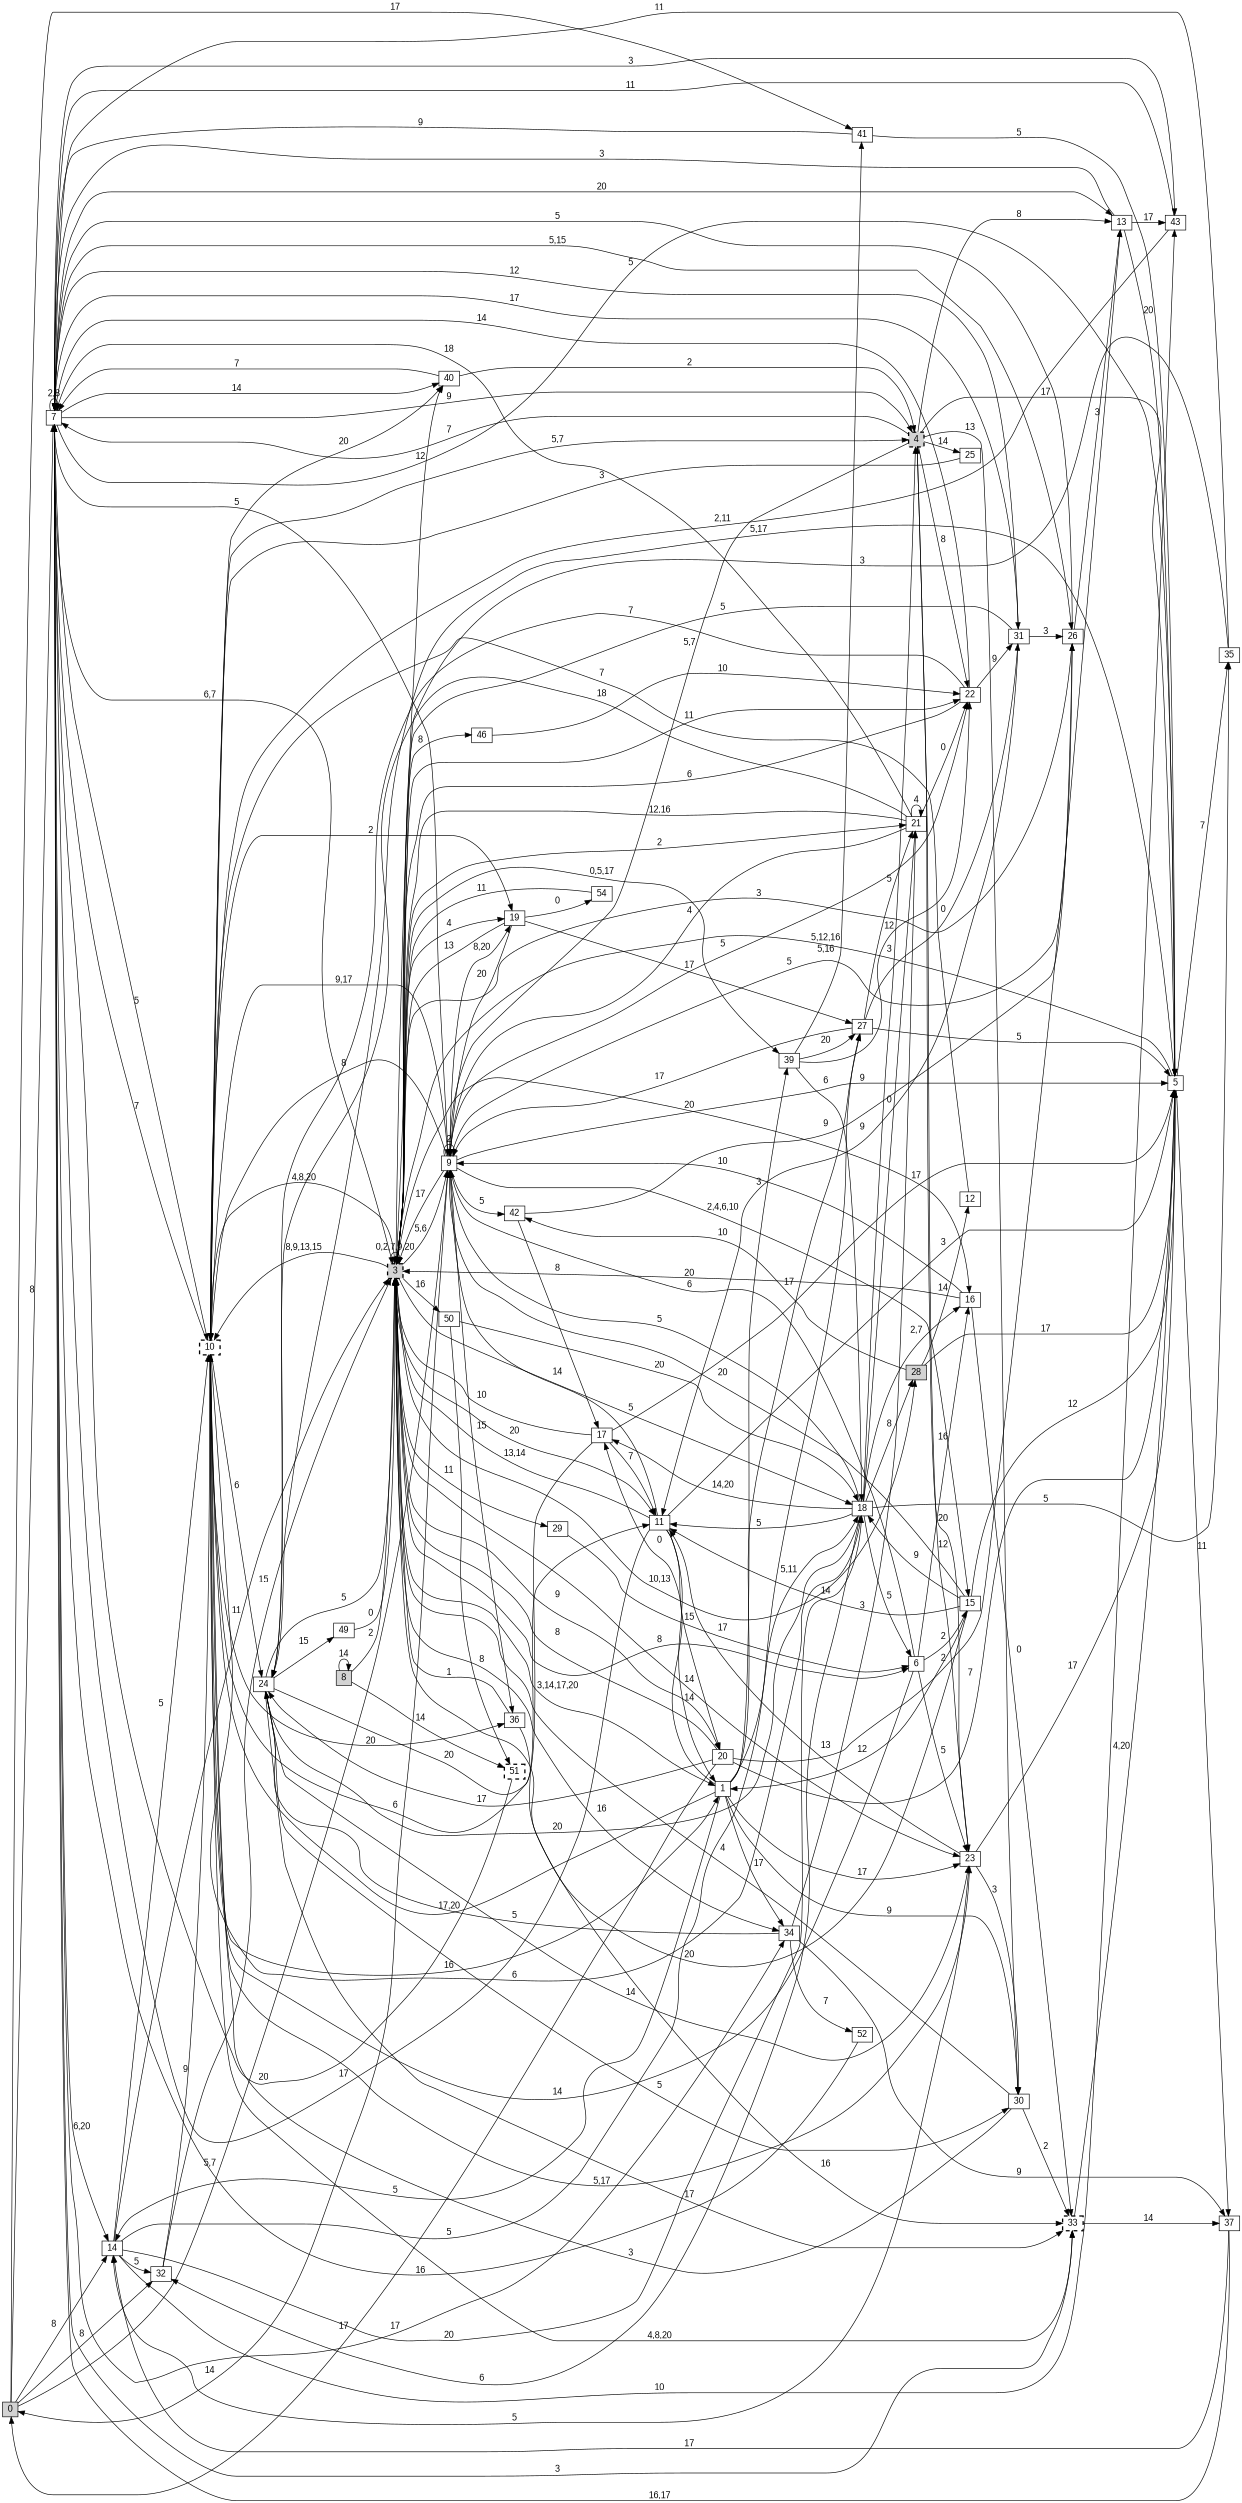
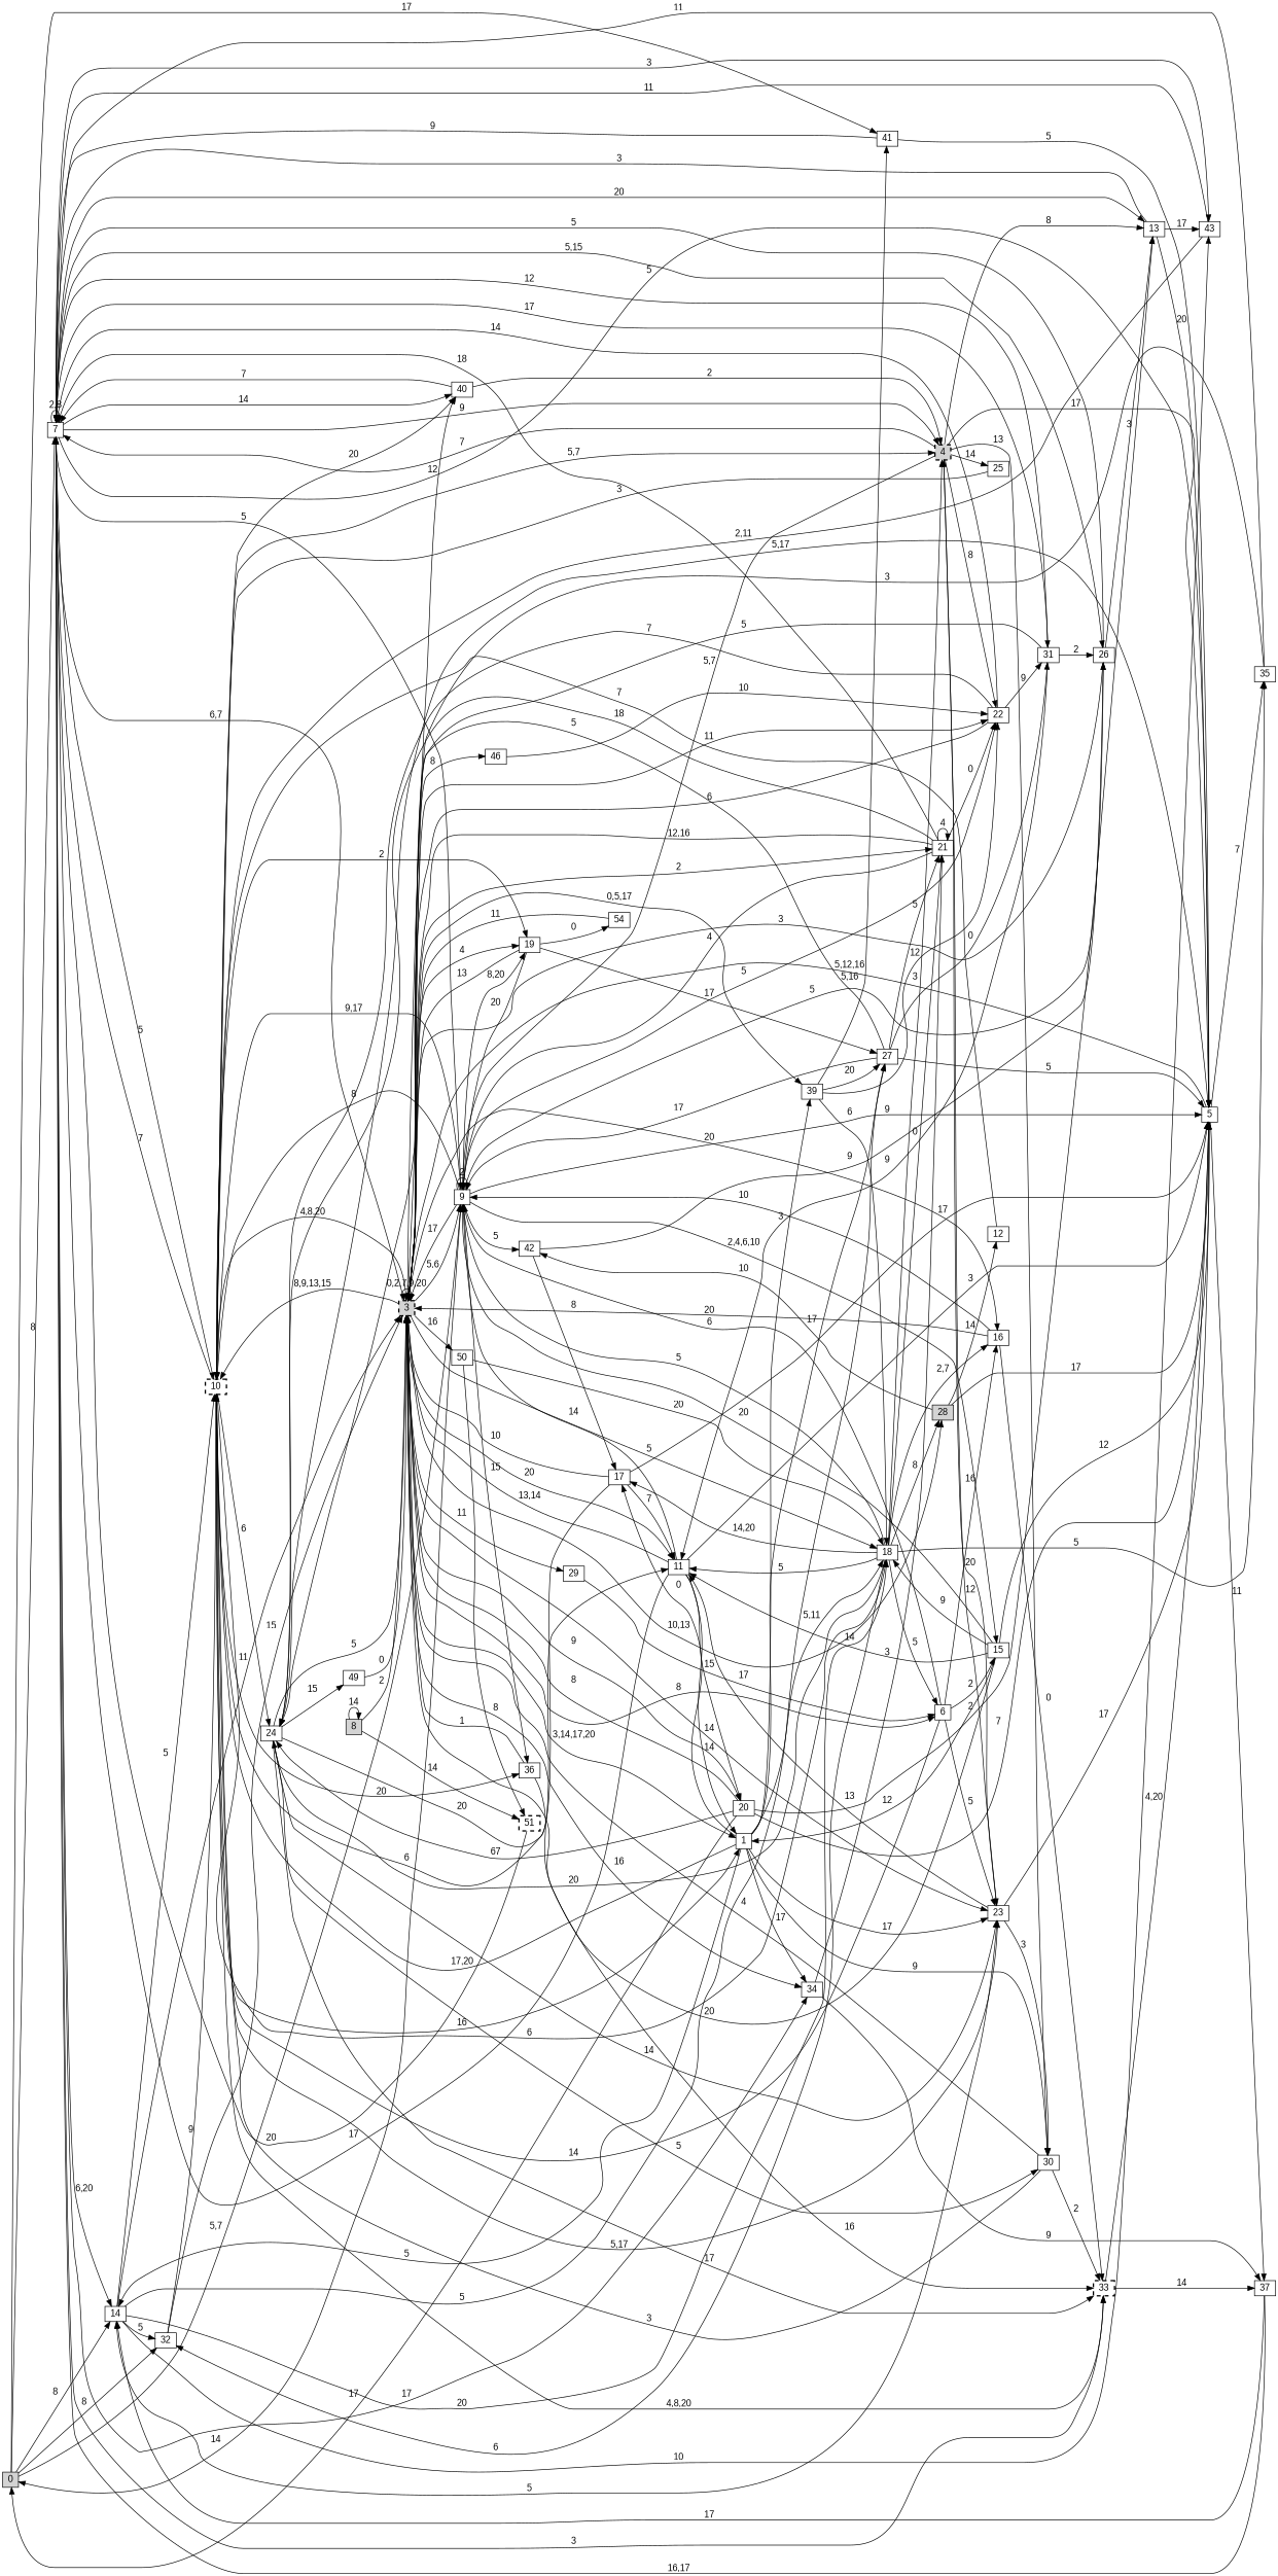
  digraph {
    rankdir=LR
    node [fontname=Arial shape=box]
    edge [fontname=Arial]
    n1 [height=0.1 label=0 style=filled width=0.1]
    n2 [height=0.1 label=7 width=0.1]
    n3 [height=0.1 label=9 width=0.1]
    n4 [height=0.1 label=14 width=0.1]
    n5 [height=0.1 label=32 width=0.1]
    n6 [height=0.1 label=41 width=0.1]
    n7 [height=0.1 label=10 style="bold,dashed" width=0.1]
    n8 [height=0.1 label=34 width=0.1]
    n9 [height=0.1 label=3 style="filled,bold,dashed" width=0.1]
    n10 [height=0.1 label=40 width=0.1]
    n11 [height=0.1 label=4 style="filled,bold,dashed" width=0.1]
    n12 [height=0.1 label=5 width=0.1]
    n13 [height=0.1 label=13 width=0.1]
    n14 [height=0.1 label=26 width=0.1]
    n15 [height=0.1 label=31 width=0.1]
    n16 [height=0.1 label=33 style="bold,dashed" width=0.1]
    n17 [height=0.1 label=43 width=0.1]
    n18 [height=0.1 label=19 width=0.1]
    n19 [height=0.1 label=22 width=0.1]
    n20 [height=0.1 label=15 width=0.1]
    n21 [height=0.1 label=36 width=0.1]
    n22 [height=0.1 label=42 width=0.1]
    n23 [height=0.1 label=18 width=0.1]
    n24 [height=0.1 label=27 width=0.1]
    n25 [height=0.1 label=1 width=0.1]
    n26 [height=0.1 label=17 width=0.1]
    n27 [height=0.1 label=23 width=0.1]
    n28 [height=0.1 label=30 width=0.1]
    n29 [height=0.1 label=39 width=0.1]
    n30 [height=0.1 label=24 width=0.1]
    n31 [height=0.1 label=11 width=0.1]
    n32 [height=0.1 label=6 width=0.1]
    n33 [height=0.1 label=16 width=0.1]
    n34 [height=0.1 label=21 width=0.1]
    n35 [height=0.1 label=28 style=filled width=0.1]
    n36 [height=0.1 label=35 width=0.1]
    n37 [height=0.1 label=37 width=0.1]
-   n38 [height=0.1 label=52 width=0.1]
    n39 [height=0.1 label=20 width=0.1]
    n40 [height=0.1 label=29 width=0.1]
    n41 [height=0.1 label=46 width=0.1]
    n42 [height=0.1 label=50 width=0.1]
    n43 [height=0.1 label=54 width=0.1]
    n44 [height=0.1 label=12 width=0.1]
    n45 [height=0.1 label=51 style="bold,dashed" width=0.1]
    n46 [height=0.1 label=25 width=0.1]
    n47 [height=0.1 label=49 width=0.1]
    n48 [height=0.1 label=8 style=filled width=0.1]
    n1 -> n2 [label=8]
    n1 -> n3 [label="5,7"]
    n1 -> n4 [label=8]
    n1 -> n5 [label=8]
    n1 -> n6 [label=17]
    n2 -> n2 [label="2,8"]
    n2 -> n4 [label="6,20"]
    n2 -> n7 [label=5]
    n2 -> n8 [label=17]
    n2 -> n9 [label="6,7"]
    n2 -> n10 [label=14]
    n2 -> n11 [label=9]
    n2 -> n12 [label=5]
    n2 -> n13 [label=20]
    n2 -> n14 [label="5,15"]
    n2 -> n15 [label=12]
    n2 -> n16 [label=3]
    n2 -> n17 [label=3]
    n3 -> n1 [label=14]
    n3 -> n2 [label=5]
    n3 -> n3 [label=2]
    n3 -> n7 [label=8]
    n3 -> n9 [label=17]
    n3 -> n12 [label=9]
    n3 -> n14 [label=5]
    n3 -> n18 [label="8,20"]
    n3 -> n19 [label=5]
    n3 -> n20 [label="2,4,6,10"]
    n3 -> n21 [label=15]
    n3 -> n22 [label=5]
    n4 -> n5 [label=5]
    n4 -> n7 [label=5]
    n4 -> n9 [label=11]
    n4 -> n17 [label=10]
    n4 -> n23 [label=20]
    n4 -> n24 [label=5]
    n5 -> n7 [label=9]
    n5 -> n9 [label=15]
    n6 -> n2 [label=9]
    n6 -> n12 [label=5]
    n7 -> n2 [label=7]
    n7 -> n3 [label="9,17"]
    n7 -> n9 [label="4,8,20"]
    n7 -> n10 [label=20]
    n7 -> n11 [label="5,7"]
    n7 -> n16 [label="4,8,20"]
    n7 -> n18 [label=2]
    n7 -> n21 [label=20]
    n7 -> n23 [label=6]
    n7 -> n25 [label=16]
    n7 -> n27 [label="5,17"]
    n7 -> n30 [label=6]
-   n8 -> n30 [label=5]
+   n24 -> n30 [label=5]
    n8 -> n34 [label=3]
    n8 -> n37 [label=9]
-   n8 -> n38 [label=7]
    n9 -> n3 [label="5,6"]
    n9 -> n7 [label="8,9,13,15"]
    n9 -> n8 [label=16]
    n9 -> n9 [label="0,2,7,9,20"]
    n9 -> n10 [label=12]
    n9 -> n18 [label=4]
    n9 -> n19 [label=11]
    n9 -> n23 [label=5]
    n9 -> n25 [label="3,14,17,20"]
    n9 -> n27 [label=14]
    n9 -> n29 [label="0,5,17"]
    n9 -> n31 [label=20]
    n9 -> n32 [label=8]
    n9 -> n33 [label=20]
    n9 -> n34 [label=2]
    n9 -> n35 [label="10,13"]
    n9 -> n39 [label=9]
    n9 -> n40 [label=11]
    n9 -> n41 [label=8]
    n9 -> n42 [label=16]
    n10 -> n2 [label=7]
    n10 -> n11 [label=2]
    n11 -> n2 [label=7]
    n11 -> n3 [label="5,7"]
    n11 -> n12 [label=17]
    n11 -> n13 [label=8]
    n11 -> n19 [label=8]
    n11 -> n27 [label=20]
    n11 -> n28 [label=13]
    n11 -> n46 [label=14]
    n12 -> n9 [label="5,12,16"]
    n12 -> n30 [label="5,17"]
    n12 -> n36 [label=7]
    n12 -> n37 [label=11]
    n13 -> n2 [label=3]
    n13 -> n12 [label=20]
    n13 -> n17 [label=17]
    n14 -> n2 [label=5]
    n14 -> n9 [label=3]
    n14 -> n13 [label=3]
    n15 -> n2 [label=17]
    n15 -> n9 [label=5]
-   n15 -> n14 [label=3]
+   n15 -> n14 [label=2]
    n15 -> n31 [label=9]
    n16 -> n12 [label="4,20"]
    n16 -> n37 [label=14]
    n17 -> n2 [label=11]
    n17 -> n7 [label="2,11"]
    n18 -> n3 [label=20]
    n18 -> n9 [label=13]
    n18 -> n24 [label=17]
    n18 -> n43 [label=0]
    n19 -> n2 [label=14]
    n19 -> n9 [label=6]
    n19 -> n15 [label=9]
    n19 -> n30 [label=7]
    n20 -> n3 [label=20]
    n20 -> n9 [label=20]
    n20 -> n12 [label=12]
    n20 -> n23 [label=9]
    n20 -> n25 [label=12]
    n20 -> n31 [label=14]
    n21 -> n9 [label=1]
    n21 -> n16 [label=16]
    n22 -> n14 [label=9]
    n22 -> n26 [label=8]
    n23 -> n3 [label=5]
    n23 -> n5 [label=6]
    n23 -> n11 [label=3]
    n23 -> n26 [label="14,20"]
    n23 -> n30 [label=20]
    n23 -> n31 [label=5]
    n23 -> n32 [label=5]
    n23 -> n33 [label="2,7"]
    n23 -> n34 [label=0]
    n23 -> n35 [label=8]
    n23 -> n36 [label=5]
    n24 -> n3 [label=17]
    n24 -> n12 [label=5]
    n24 -> n15 [label=0]
    n24 -> n34 [label=5]
    n25 -> n4 [label=5]
    n25 -> n7 [label="17,20"]
    n25 -> n8 [label=17]
    n25 -> n23 [label="5,11"]
    n25 -> n24 [label=17]
    n25 -> n26 [label=0]
    n25 -> n27 [label=17]
    n25 -> n28 [label=9]
    n25 -> n29 [label=3]
    n26 -> n7 [label=6]
    n26 -> n9 [label=10]
    n26 -> n12 [label=17]
    n26 -> n31 [label=7]
    n27 -> n4 [label=5]
    n27 -> n11 [label=12]
    n27 -> n12 [label=17]
    n27 -> n28 [label=3]
    n27 -> n31 [label=13]
    n28 -> n7 [label=3]
    n28 -> n9 [label=4]
    n28 -> n16 [label=2]
    n29 -> n6 [label="5,16"]
    n29 -> n19 [label=12]
    n29 -> n23 [label=6]
    n29 -> n24 [label=20]
    n30 -> n9 [label=5]
    n30 -> n16 [label=17]
    n30 -> n27 [label=14]
    n30 -> n28 [label=5]
    n30 -> n31 [label=20]
    n30 -> n47 [label=15]
    n31 -> n2 [label=17]
    n31 -> n3 [label=14]
    n31 -> n9 [label="13,14"]
    n31 -> n12 [label=3]
    n31 -> n25 [label=14]
    n31 -> n39 [label=15]
    n32 -> n3 [label=6]
    n32 -> n7 [label=14]
    n32 -> n20 [label=2]
    n32 -> n27 [label=5]
    n32 -> n33 [label=16]
    n33 -> n3 [label=10]
    n33 -> n9 [label=20]
    n33 -> n16 [label=0]
    n34 -> n2 [label=18]
    n34 -> n3 [label=4]
    n34 -> n9 [label="12,16"]
    n34 -> n19 [label=0]
    n34 -> n30 [label=18]
    n34 -> n34 [label=4]
    n35 -> n12 [label=17]
    n35 -> n22 [label=10]
    n35 -> n44 [label=14]
    n36 -> n2 [label=11]
    n36 -> n9 [label=3]
    n37 -> n2 [label="16,17"]
    n37 -> n4 [label=17]
-   n38 -> n2 [label=16]
    n39 -> n1 [label=17]
    n39 -> n9 [label=8]
    n39 -> n12 [label=7]
    n39 -> n13 [label=2]
-   n39 -> n30 [label=17]
+   n39 -> n30 [label=67]
    n40 -> n32 [label=17]
    n41 -> n19 [label=10]
    n42 -> n23 [label=20]
    n42 -> n45 [label=8]
    n43 -> n9 [label=11]
    n44 -> n7 [label=7]
    n45 -> n2 [label=20]
    n46 -> n7 [label=3]
    n47 -> n9 [label=0]
    n48 -> n9 [label=2]
    n48 -> n45 [label=14]
    n48 -> n48 [label=14]
  }
